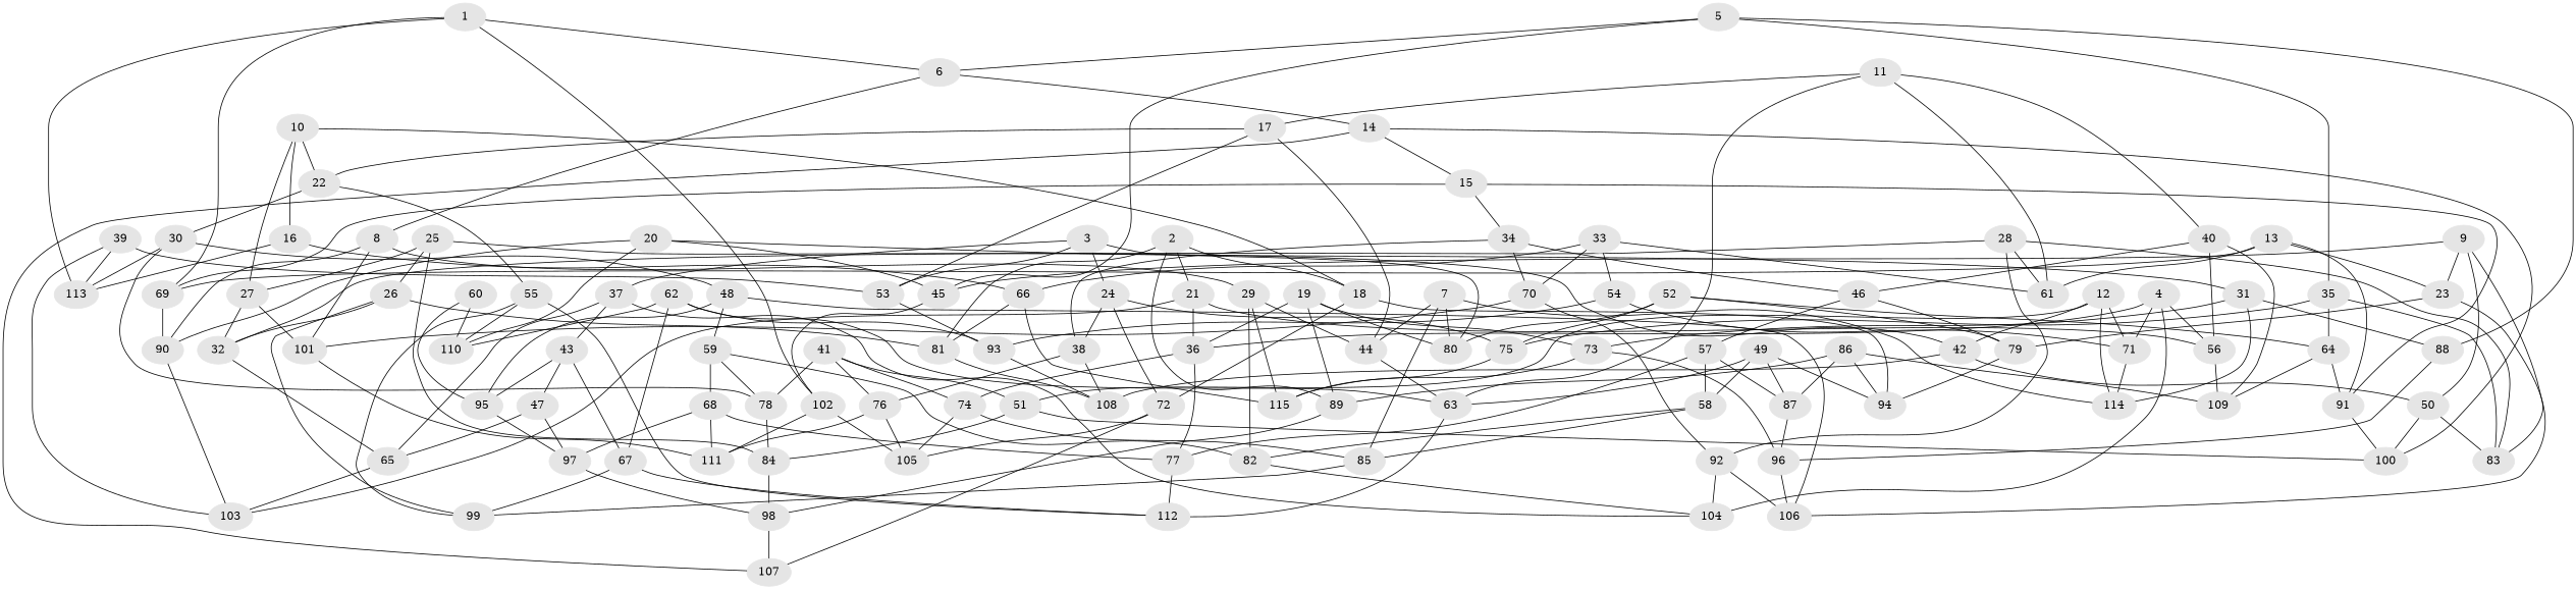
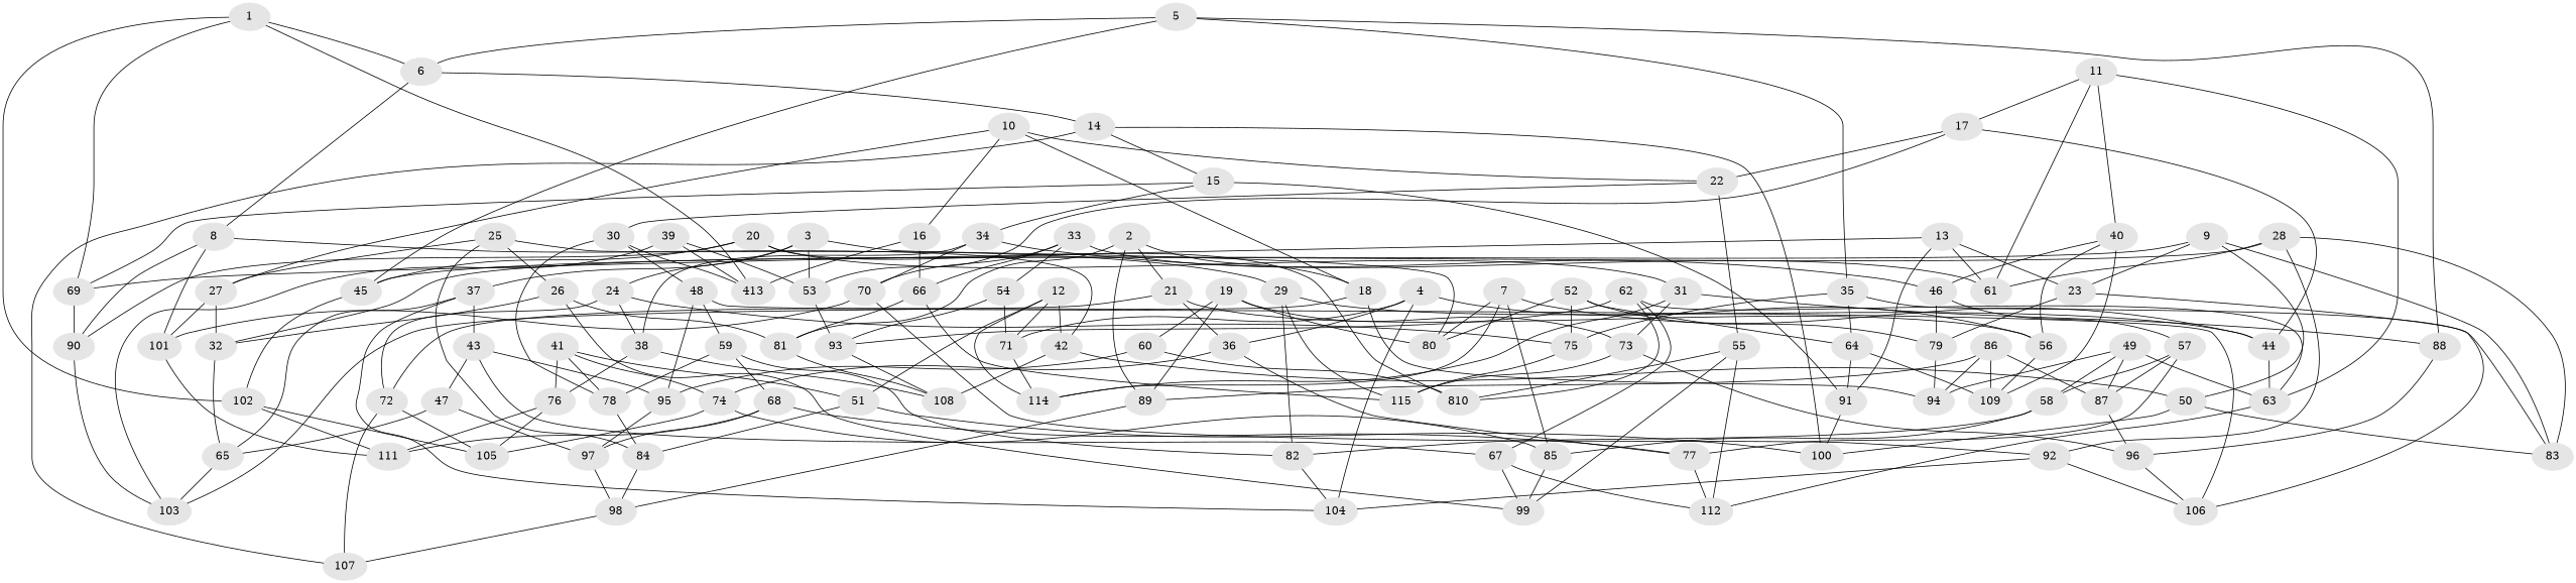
  graph {
    fontname="DejaVu Serif"
    node [color=gray90 fontname="DejaVu Serif" style=filled]
    edge [fontname="DejaVu Serif"]
    1
    6
    69
    102
-   113
+   113 [label=413]
    8
    14
    90
    111
    105
    2
    18
    21
    81
    89
    72
    94
    36
    56
    103
    108
    98
    3
    24
    37
    53
    80
    38
    75
    104
    65
    43
    93
    4
    71
    74
    77
    109
    114
    5
    35
    45
    88
    83
    64
    96
    29
    101
    107
    15
    100
    7
    44
    85
    63
    99
    82
    115
    9
    23
    50
    79
    106
    10
    16
    22
    27
    66
    30
    55
    32
    11
    17
    40
    61
    46
    12
    42
    51
    84
    13
    91
    34
    70
    60
-   110
+   110 [label=810]
    95
    19
    73
    20
    31
    48
    78
    112
    76
    25
    26
    28
    92
    59
    33
    54
    57
    47
    67
    39
    41
    97
    58
    87
    68
    49
    52
    62
    86
    1 -- 6
    1 -- 69
    1 -- 102
    1 -- 113
    6 -- 8
    6 -- 14
    69 -- 90
    102 -- 111
    102 -- 105
    8 -- 90
    8 -- 29
    8 -- 101
    14 -- 107
    14 -- 15
    14 -- 100
    90 -- 103
    2 -- 18
    2 -- 21
    2 -- 81
    2 -- 89
    18 -- 72
    18 -- 94
    21 -- 36
    21 -- 56
    21 -- 103
    81 -- 108
    89 -- 98
    72 -- 105
    72 -- 107
    36 -- 74
    36 -- 77
    56 -- 109
    98 -- 107
    3 -- 24
    3 -- 37
    3 -- 53
    3 -- 80
    24 -- 72
    24 -- 38
    24 -- 75
    37 -- 104
    37 -- 65
    37 -- 43
    53 -- 93
    38 -- 108
    38 -- 76
    75 -- 115
    65 -- 103
    43 -- 95
    43 -- 47
    43 -- 67
    93 -- 108
    4 -- 36
    4 -- 56
    4 -- 104
    4 -- 71
    71 -- 114
    74 -- 105
    74 -- 85
    77 -- 112
    5 -- 6
    5 -- 35
    5 -- 45
    5 -- 88
    35 -- 75
    35 -- 83
    35 -- 64
    45 -- 102
    88 -- 96
    64 -- 109
    64 -- 91
    96 -- 106
    29 -- 44
    29 -- 82
    29 -- 115
    101 -- 111
    15 -- 69
    15 -- 91
    15 -- 34
    7 -- 80
    7 -- 114
    7 -- 44
    7 -- 85
    44 -- 63
    85 -- 99
    63 -- 112
    82 -- 104
    9 -- 45
    9 -- 83
    9 -- 23
    9 -- 50
    23 -- 79
    23 -- 106
    50 -- 83
    50 -- 100
    79 -- 94
    10 -- 18
    10 -- 16
    10 -- 22
    10 -- 27
    16 -- 113
    16 -- 66
    22 -- 30
    22 -- 55
    27 -- 101
    27 -- 32
    66 -- 81
    66 -- 115
    30 -- 113
    30 -- 48
    30 -- 78
    55 -- 99
    55 -- 110
    55 -- 112
    32 -- 65
    11 -- 63
    11 -- 17
    11 -- 40
    11 -- 61
    17 -- 53
    17 -- 44
    17 -- 22
    40 -- 56
    40 -- 109
    40 -- 46
    46 -- 79
    46 -- 57
    12 -- 71
    12 -- 114
    12 -- 42
    12 -- 51
    42 -- 108
    42 -- 50
    51 -- 100
    51 -- 84
    84 -- 98
    13 -- 69
    13 -- 23
    13 -- 61
    13 -- 91
    91 -- 100
    34 -- 38
    34 -- 46
    34 -- 70
    70 -- 101
    70 -- 92
    60 -- 110
    60 -- 95
    95 -- 97
    19 -- 89
    19 -- 80
-   19 -- 36
+   19 -- 60
    19 -- 73
    73 -- 96
    73 -- 115
    20 -- 90
    20 -- 45
    20 -- 110
    20 -- 31
    31 -- 114
    31 -- 88
    31 -- 73
    48 -- 106
    48 -- 95
    48 -- 59
    78 -- 84
    76 -- 111
    76 -- 105
    25 -- 27
    25 -- 42
    25 -- 84
    25 -- 26
    26 -- 81
    26 -- 99
    26 -- 32
    28 -- 83
    28 -- 32
    28 -- 61
    28 -- 92
    92 -- 104
    92 -- 106
    59 -- 82
    59 -- 78
    59 -- 68
    33 -- 66
    33 -- 61
    33 -- 70
    33 -- 54
    54 -- 93
    54 -- 71
    57 -- 77
    57 -- 58
    57 -- 87
    47 -- 65
    47 -- 97
    67 -- 99
    67 -- 112
    39 -- 113
    39 -- 103
    39 -- 53
    41 -- 74
    41 -- 51
    41 -- 78
    41 -- 76
    97 -- 98
    58 -- 85
    58 -- 82
    87 -- 96
    68 -- 111
    68 -- 77
    68 -- 97
    49 -- 94
    49 -- 63
    49 -- 58
    49 -- 87
    52 -- 80
    52 -- 75
    52 -- 64
    52 -- 79
    62 -- 93
    62 -- 63
    62 -- 110
    62 -- 67
    86 -- 89
    86 -- 94
    86 -- 109
    86 -- 87
  }
